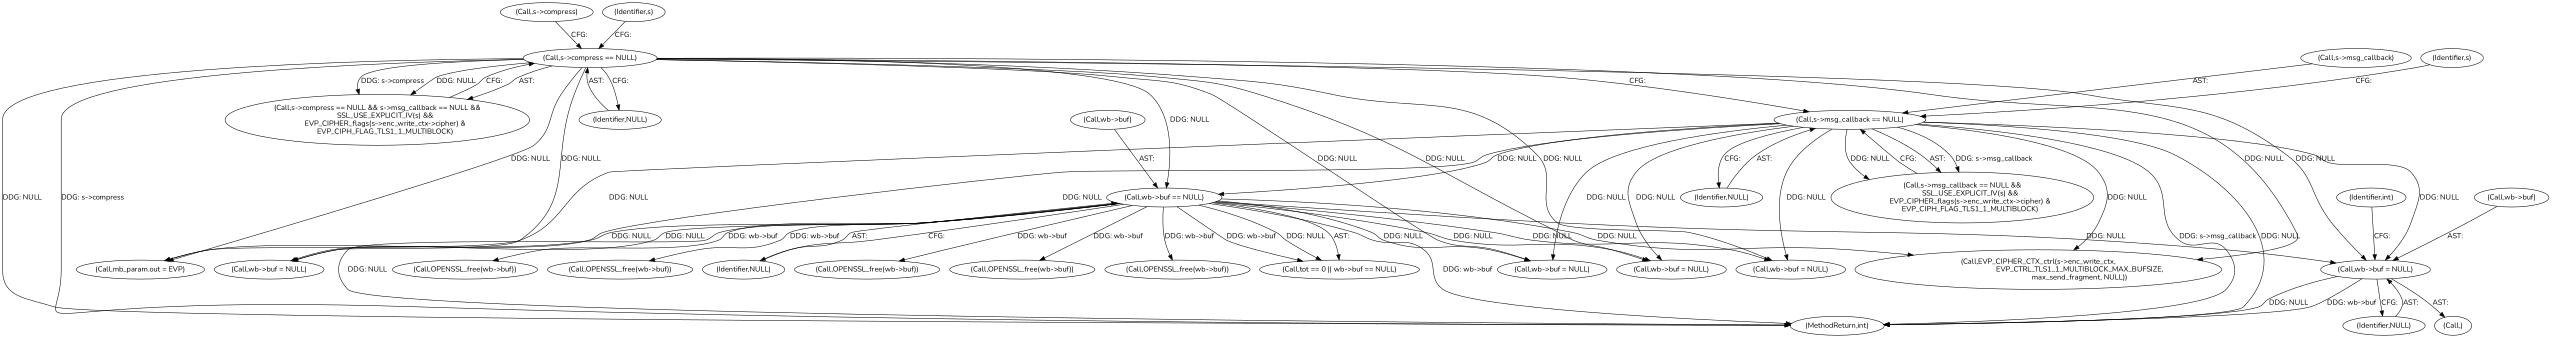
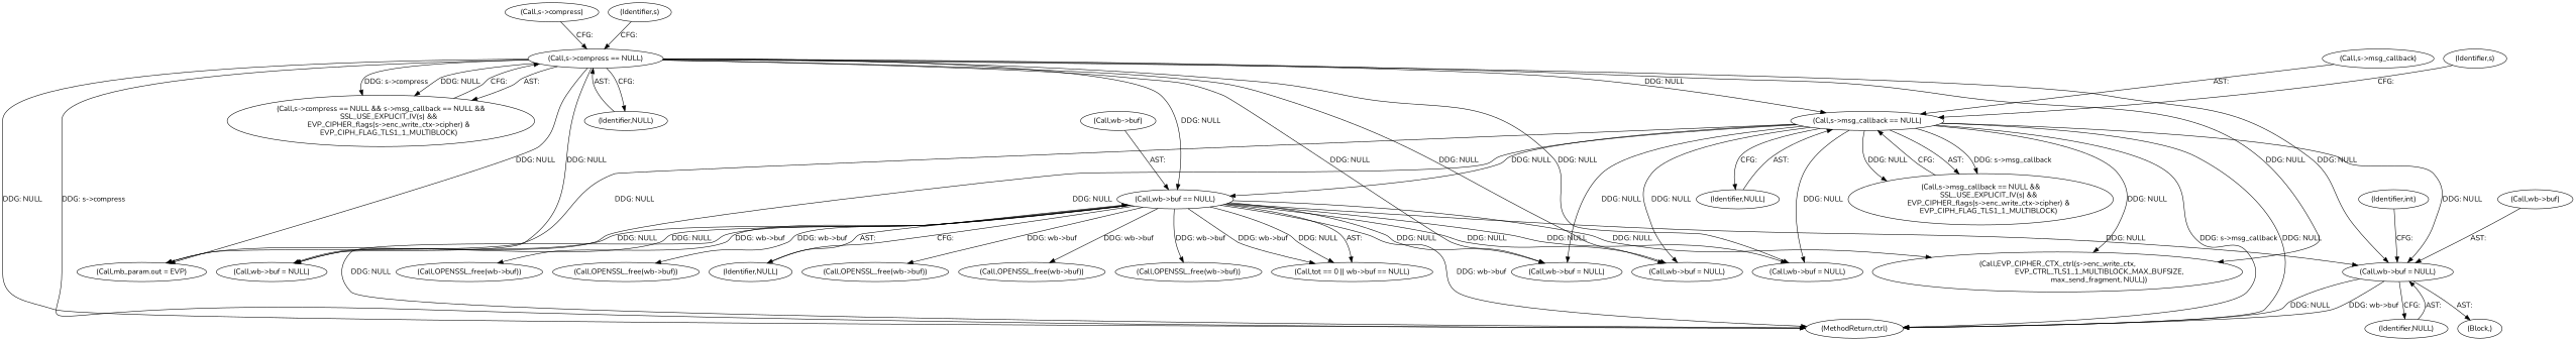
  digraph {
    fontname=Nunito
    node [fontname=Nunito]
    edge [fontname=Nunito]
    n1 [label="(Call,wb->buf = NULL)"]
    n2 [label="(Identifier,NULL)"]
-   n3 [label="(MethodReturn,int)"]
-   n4 [label="(Call,)"]
+   n3 [label="(MethodReturn,ctrl)"]
+   n4 [label="(Block,)"]
    n5 [label="(Call,s->compress == NULL)"]
    n6 [label="(Call,s->msg_callback == NULL)"]
    n7 [label="(Call,wb->buf == NULL)"]
    n8 [label="(Call,wb->buf = NULL)"]
    n9 [label="(Call,wb->buf = NULL)"]
    n10 [label="(Call,s->compress == NULL && s->msg_callback == NULL &&\n        SSL_USE_EXPLICIT_IV(s) &&\n        EVP_CIPHER_flags(s->enc_write_ctx->cipher) &\n        EVP_CIPH_FLAG_TLS1_1_MULTIBLOCK)"]
    n11 [label="(Call,EVP_CIPHER_CTX_ctrl(s->enc_write_ctx,\n                                          EVP_CTRL_TLS1_1_MULTIBLOCK_MAX_BUFSIZE,\n                                          max_send_fragment, NULL))"]
    n12 [label="(Call,mb_param.out = EVP)"]
    n13 [label="(Call,wb->buf = NULL)"]
    n14 [label="(Call,wb->buf = NULL)"]
    n15 [label="(Identifier,NULL)"]
    n16 [label="(Call,s->msg_callback == NULL &&\n        SSL_USE_EXPLICIT_IV(s) &&\n        EVP_CIPHER_flags(s->enc_write_ctx->cipher) &\n        EVP_CIPH_FLAG_TLS1_1_MULTIBLOCK)"]
    n17 [label="(Identifier,NULL)"]
    n18 [label="(Call,tot == 0 || wb->buf == NULL)"]
    n19 [label="(Call,OPENSSL_free(wb->buf))"]
    n20 [label="(Call,OPENSSL_free(wb->buf))"]
    n21 [label="(Identifier,NULL)"]
    n22 [label="(Call,OPENSSL_free(wb->buf))"]
    n23 [label="(Call,OPENSSL_free(wb->buf))"]
    n24 [label="(Call,OPENSSL_free(wb->buf))"]
    n25 [label="(Call,s->msg_callback)"]
    n26 [label="(Identifier,int)"]
    n27 [label="(Call,s->compress)"]
    n28 [label="(Call,wb->buf)"]
    n29 [label="(Call,wb->buf)"]
    n30 [label="(Identifier,s)"]
    n31 [label="(Identifier,s)"]
    n1 -> n2 [label="CFG: "]
    n1 -> n3 [label="DDG: wb->buf"]
    n1 -> n3 [label="DDG: NULL"]
    n1 -> n4 [label="AST: "]
    n2 -> n1 [label="AST: "]
    n5 -> n1 [label="DDG: NULL"]
    n5 -> n3 [label="DDG: s->compress"]
    n5 -> n3 [label="DDG: NULL"]
-   n5 -> n6 [label="CFG: "]
+   n5 -> n6 [label="DDG: NULL"]
    n5 -> n7 [label="DDG: NULL"]
    n5 -> n8 [label="DDG: NULL"]
    n5 -> n9 [label="DDG: NULL"]
    n5 -> n10 [label="AST: "]
    n5 -> n10 [label="DDG: s->compress"]
    n5 -> n10 [label="DDG: NULL"]
    n5 -> n11 [label="DDG: NULL"]
    n5 -> n12 [label="DDG: NULL"]
    n5 -> n13 [label="DDG: NULL"]
    n5 -> n14 [label="DDG: NULL"]
    n5 -> n15 [label="CFG: "]
    n6 -> n1 [label="DDG: NULL"]
    n6 -> n3 [label="DDG: NULL"]
    n6 -> n3 [label="DDG: s->msg_callback"]
    n6 -> n7 [label="DDG: NULL"]
    n6 -> n8 [label="DDG: NULL"]
    n6 -> n9 [label="DDG: NULL"]
    n6 -> n11 [label="DDG: NULL"]
    n6 -> n12 [label="DDG: NULL"]
    n6 -> n13 [label="DDG: NULL"]
    n6 -> n14 [label="DDG: NULL"]
    n6 -> n16 [label="AST: "]
    n6 -> n16 [label="DDG: s->msg_callback"]
    n6 -> n16 [label="DDG: NULL"]
    n6 -> n17 [label="CFG: "]
    n7 -> n1 [label="DDG: NULL"]
    n7 -> n3 [label="DDG: wb->buf"]
    n7 -> n3 [label="DDG: NULL"]
    n7 -> n8 [label="DDG: NULL"]
    n7 -> n9 [label="DDG: NULL"]
    n7 -> n11 [label="DDG: NULL"]
    n7 -> n12 [label="DDG: NULL"]
    n7 -> n13 [label="DDG: NULL"]
    n7 -> n14 [label="DDG: NULL"]
    n7 -> n18 [label="AST: "]
    n7 -> n18 [label="DDG: wb->buf"]
    n7 -> n18 [label="DDG: NULL"]
    n7 -> n19 [label="DDG: wb->buf"]
    n7 -> n20 [label="DDG: wb->buf"]
    n7 -> n21 [label="CFG: "]
    n7 -> n22 [label="DDG: wb->buf"]
    n7 -> n23 [label="DDG: wb->buf"]
    n7 -> n24 [label="DDG: wb->buf"]
    n10 -> n5 [label="CFG: "]
    n15 -> n5 [label="AST: "]
    n16 -> n6 [label="CFG: "]
    n17 -> n6 [label="AST: "]
    n21 -> n7 [label="AST: "]
    n25 -> n6 [label="AST: "]
    n26 -> n1 [label="CFG: "]
    n27 -> n5 [label="CFG: "]
    n28 -> n1 [label="AST: "]
    n29 -> n7 [label="AST: "]
    n30 -> n6 [label="CFG: "]
    n31 -> n5 [label="CFG: "]
  }
